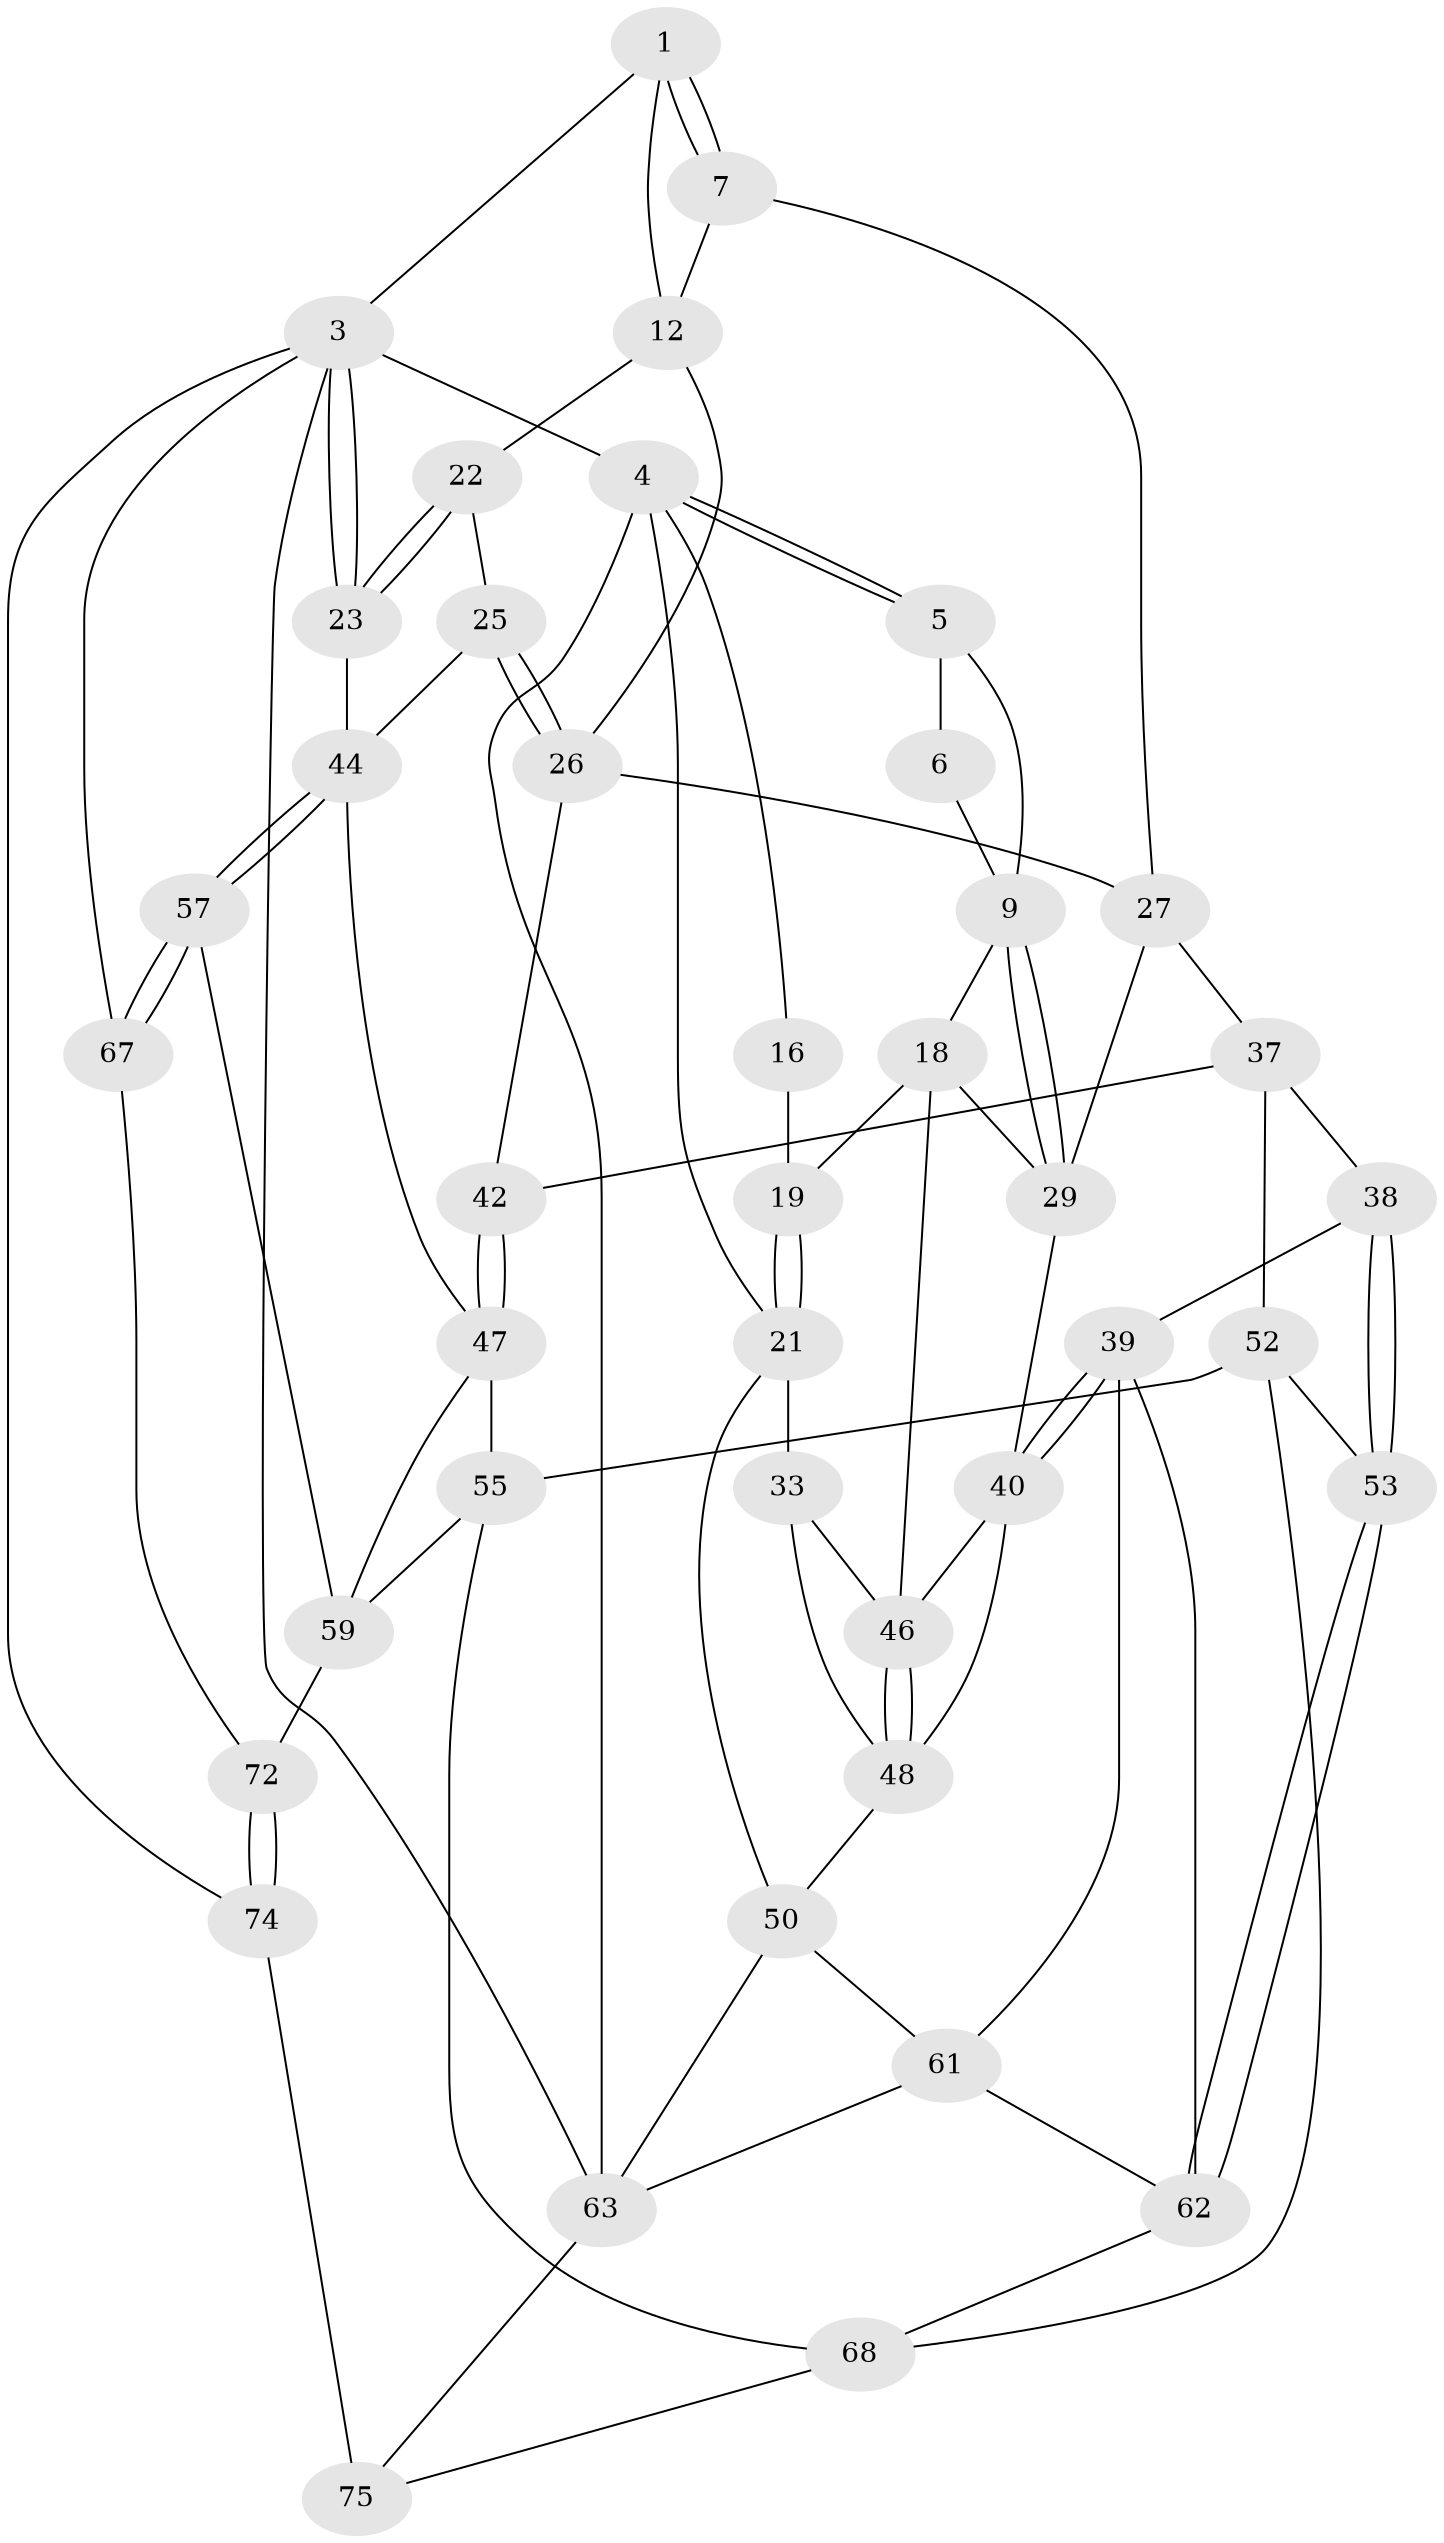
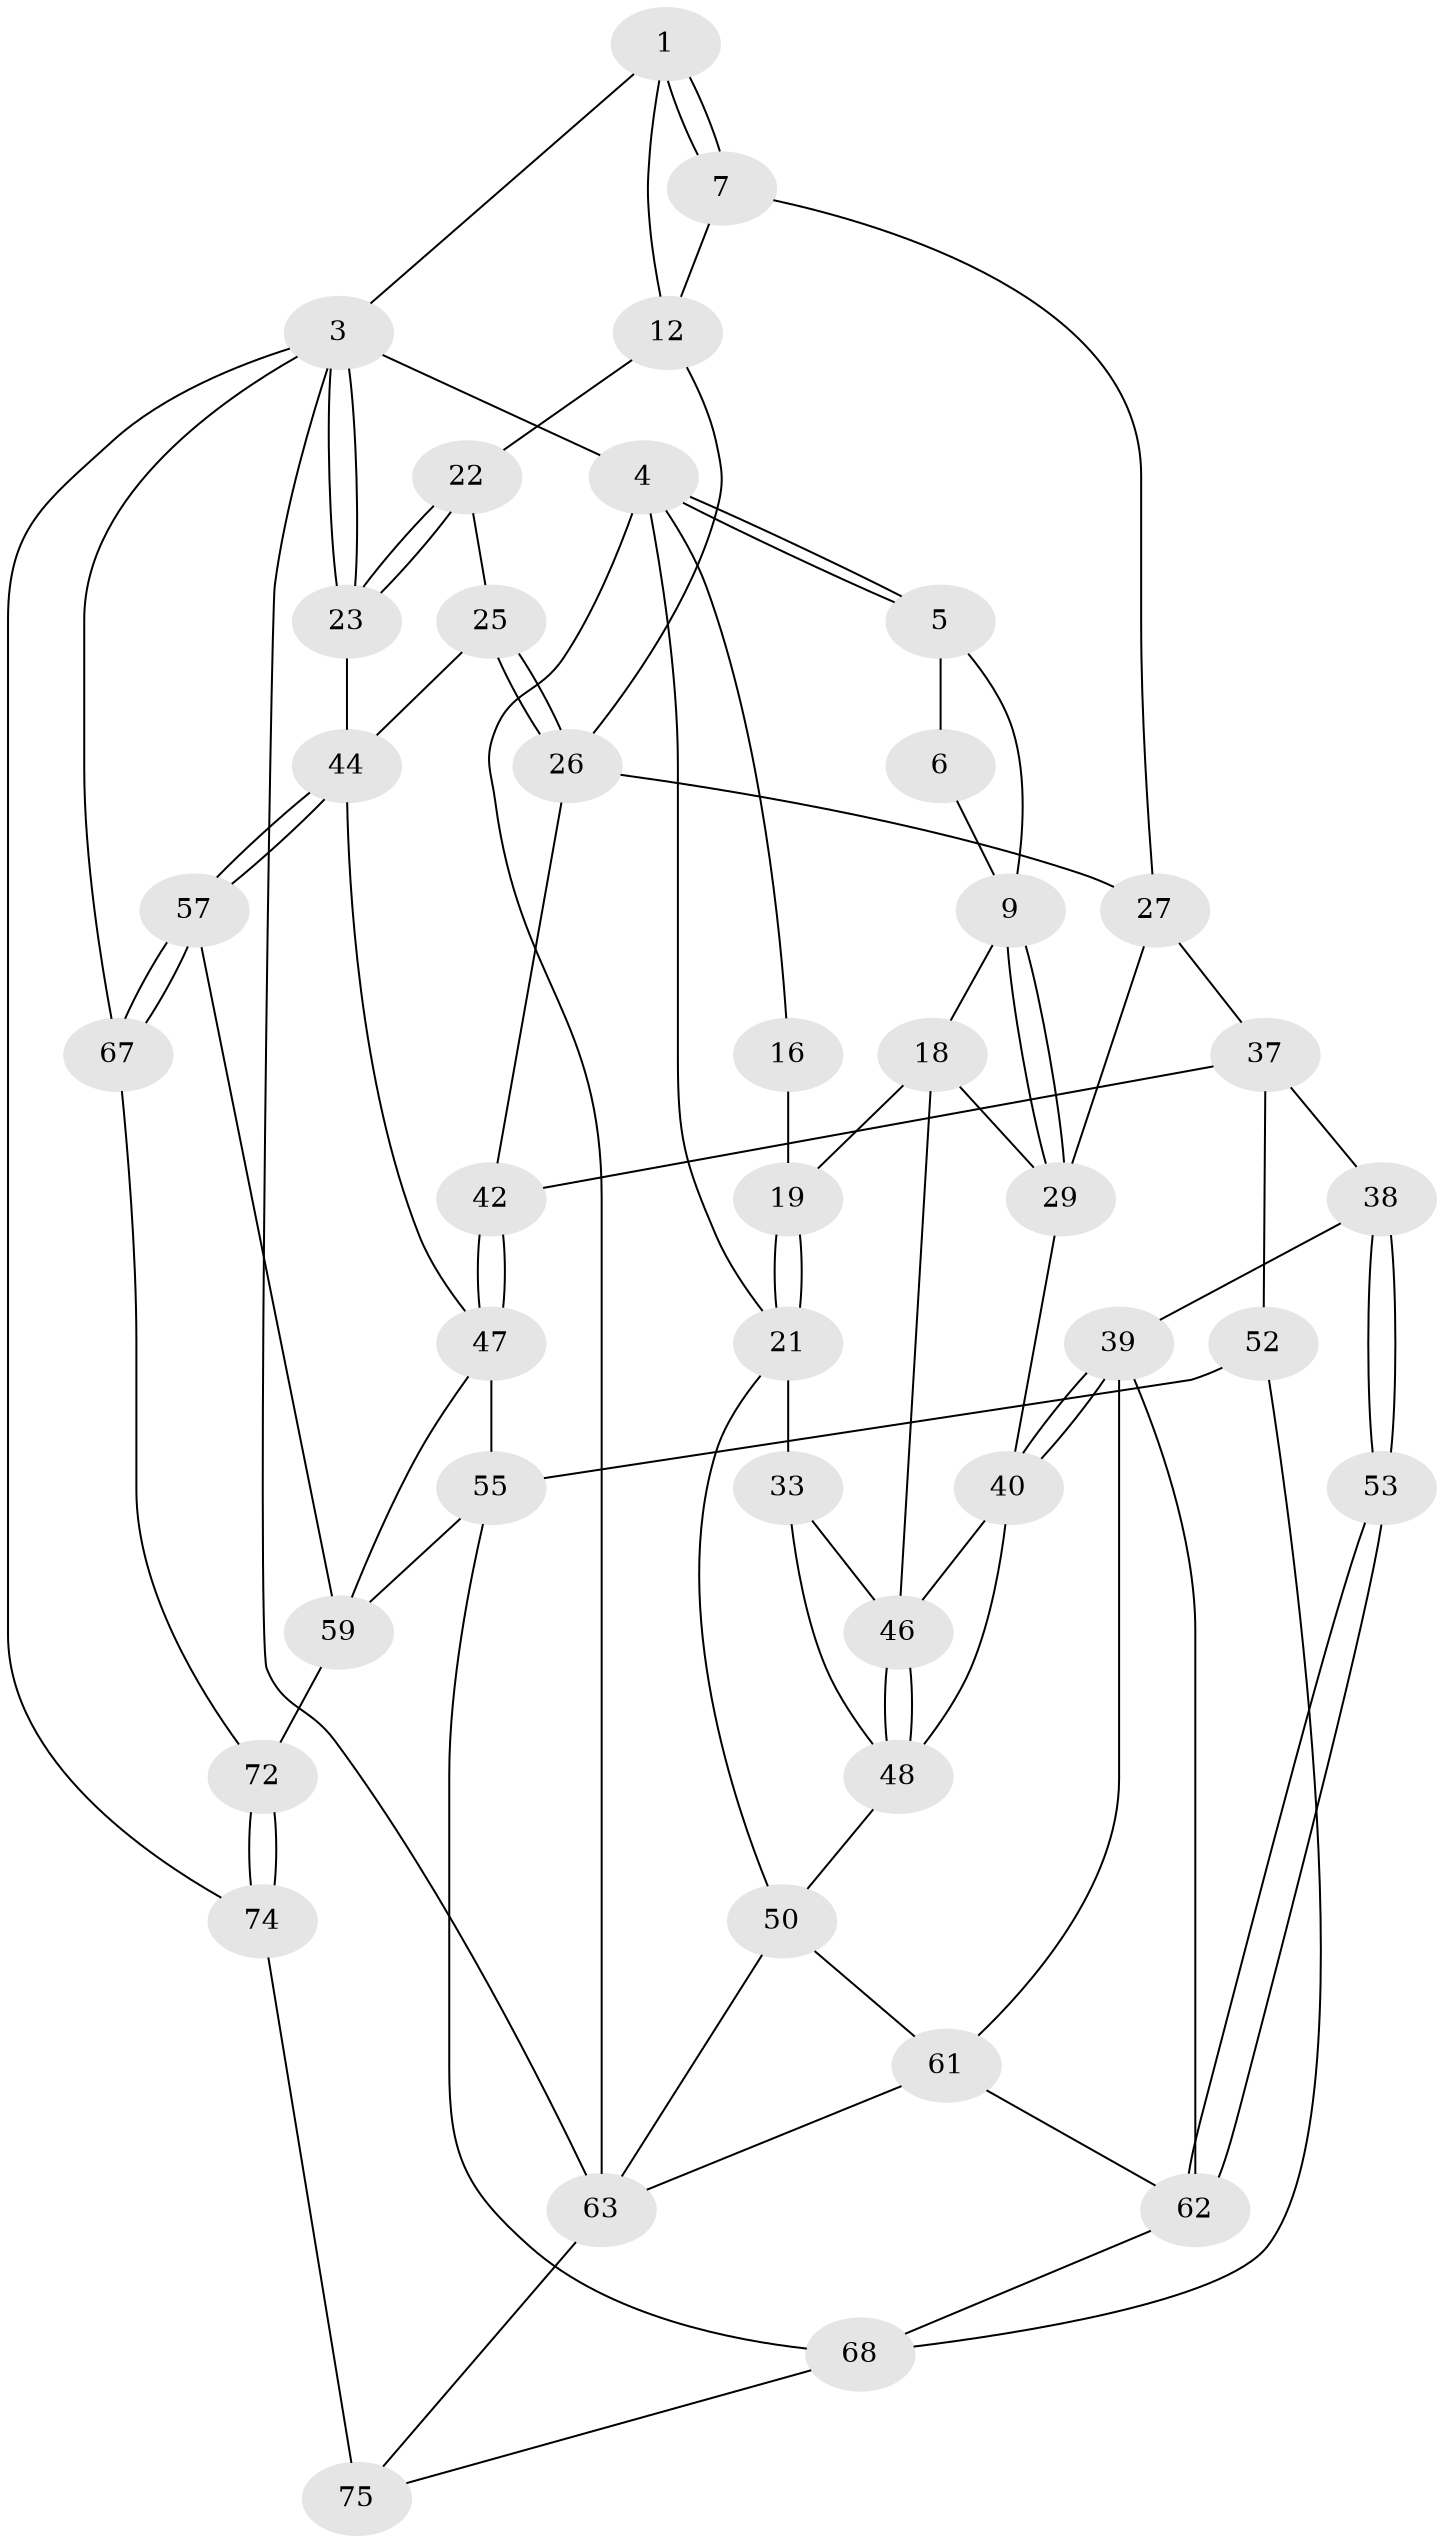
  graph {
    node [color=gray90 style=filled]
    1 [super="+2"]
    3 [super="+66"]
    7 [super="+14"]
    12 [super="+13"]
    4 [super="+15"]
    23 [super="+30"]
    63 [super="+76"]
    67 [super="+71"]
    74 [super="+77"]
    27 [super="+28"]
    22 [super="+24"]
    26 [super="+31"]
    5 [super="+11"]
    16 [super="+17"]
    21 [super="+35"]
    44 [super="+45"]
    75 [super="+78"]
    72
    6 [super="+8"]
    9 [super="+10"]
    19 [super="+20"]
    33 [super="+34"]
    50 [super="+51"]
    18 [super="+32"]
    29 [super="+36"]
    37 [super="+43"]
    46
    40 [super="+41"]
    25
    42
    48 [super="+49"]
    61 [super="+73"]
    47 [super="+54"]
    57 [super="+58"]
    38
    52 [super="+56"]
    39 [super="+60"]
    53
    55 [super="+65"]
    68 [super="+69"]
    62 [super="+70"]
    59 [super="+64"]
    1 -- 3
    1 -- 7
    1 -- 7
    1 -- 12
    3 -- 4
    3 -- 23
    3 -- 23
    3 -- 63
    3 -- 67
    3 -- 74
    7 -- 12
    7 -- 27
    12 -- 22
    12 -- 26
    4 -- 63
    4 -- 5
    4 -- 5
    4 -- 16
    4 -- 21
    23 -- 44
    63 -- 75
    67 -- 72
    74 -- 75 [weight=2]
    27 -- 29
    27 -- 37
    22 -- 23 [weight=2]
    22 -- 23
    22 -- 25
    26 -- 27
    26 -- 42
    5 -- 6
    5 -- 9
    16 -- 19 [weight=2]
    21 -- 33
    21 -- 50
    44 -- 47
    44 -- 57
    44 -- 57
    72 -- 74
    72 -- 74
    6 -- 9
    9 -- 18
    9 -- 29
    9 -- 29
    19 -- 21
    19 -- 21
    33 -- 46
    33 -- 48
    50 -- 63
    50 -- 61
    18 -- 19
    18 -- 29
    18 -- 46
    29 -- 40
    37 -- 42
    37 -- 38
    37 -- 52
    46 -- 48
    46 -- 48
    40 -- 46
    40 -- 48
    25 -- 26
    25 -- 26
    25 -- 44
    42 -- 47
    42 -- 47
    48 -- 50
    61 -- 63
    61 -- 62
    47 -- 55
    47 -- 59
    57 -- 67 [weight=2]
    57 -- 67
    57 -- 59
    38 -- 39
    38 -- 53
    38 -- 53
-   52 -- 53
    52 -- 55
    52 -- 68
    39 -- 40
    39 -- 40
    39 -- 61
    39 -- 62
    53 -- 62
    53 -- 62
    55 -- 68
    55 -- 59
    68 -- 75
    62 -- 68
    59 -- 72
  }
